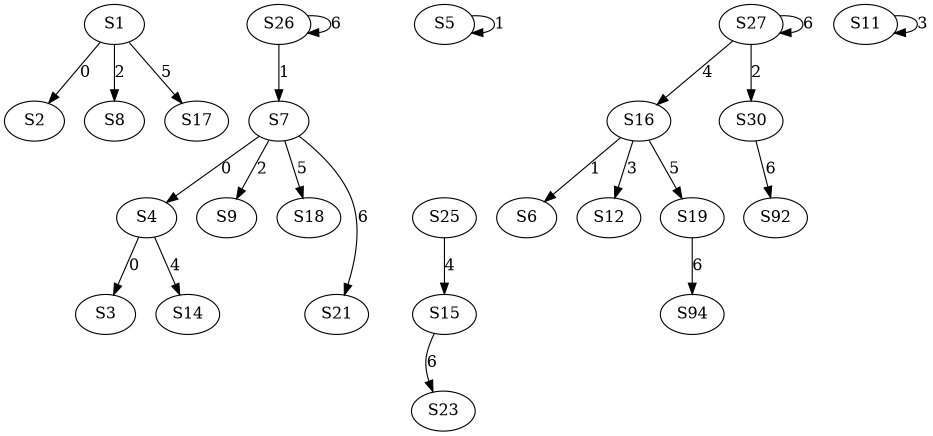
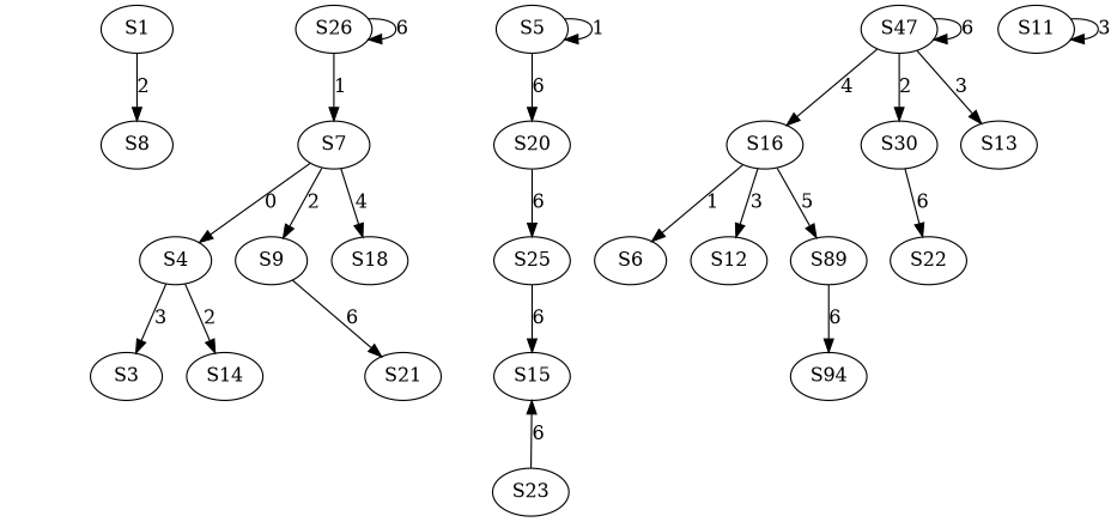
  strict digraph {
    S1
-   S2
    S8
-   S17
    S4
    S3
    S14
    S7
    S9
    S18
    S21
    S5
+   S20
    S25
    S16
    S6
    S12
-   S19
+   S19 [label=S89]
    n19 [label=S94]
    S26
-   S27
+   S27 [label=S47]
    n22 [label=S30]
-   S22 [label=S92]
+   S13
+   S22
    S11
    S15
    S23
-   S1 -> S2 [label=0]
    S1 -> S8 [label=2]
-   S1 -> S17 [label=5]
-   S4 -> S3 [label=0]
-   S4 -> S14 [label=4]
+   S4 -> S3 [label=3]
+   S4 -> S14 [label=2]
    S7 -> S4 [label=0]
    S7 -> S9 [label=2]
-   S7 -> S18 [label=5]
-   S7 -> S21 [label=6]
+   S7 -> S18 [label=4]
+   S9 -> S21 [label=6]
    S5 -> S5 [label=1]
-   S25 -> S15 [label=4]
+   S5 -> S20 [label=6]
+   S20 -> S25 [label=6]
+   S25 -> S15 [label=6]
    S16 -> S6 [label=1]
    S16 -> S12 [label=3]
    S16 -> S19 [label=5]
    S19 -> n19 [label=6]
    S26 -> S7 [label=1]
    S26 -> S26 [label=6]
    S27 -> S16 [label=4]
    S27 -> S27 [label=6]
    S27 -> n22 [label=2]
+   S27 -> S13 [label=3]
    n22 -> S22 [label=6]
    S11 -> S11 [label=3]
-   S15 -> S23 [label=6]
+   S23 -> S15 [label=6]
  }
